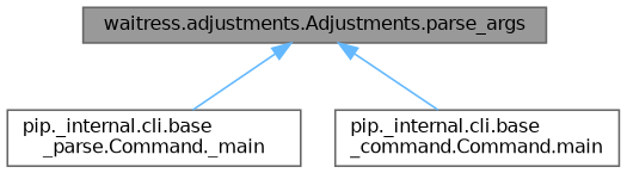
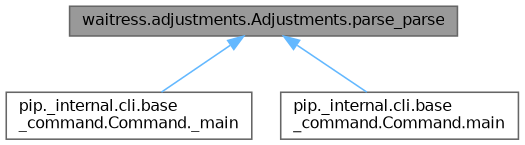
  digraph {
    rankdir=TB
    node [color=grey40 fillcolor=white fontname=Helvetica fontsize=10 shape=box style=filled]
    edge [color=steelblue1 dir=back fontname=Helvetica fontsize=10 labelfontname=Helvetica labelfontsize=10 style=solid]
-   n1 [color=gray40 fillcolor=grey60 fontcolor=black height=0.2 label="waitress.adjustments.Adjustments.parse_args" width=0.4]
-   n2 [height=0.2 label="pip._internal.cli.base\l_parse.Command._main" width=0.4]
+   n1 [color=gray40 fillcolor=grey60 fontcolor=black height=0.2 label="waitress.adjustments.Adjustments.parse_parse" width=0.4]
+   n2 [height=0.2 label="pip._internal.cli.base\l_command.Command._main" width=0.4]
    n3 [height=0.2 label="pip._internal.cli.base\l_command.Command.main" width=0.4]
    n1 -> n2
    n1 -> n3
  }
